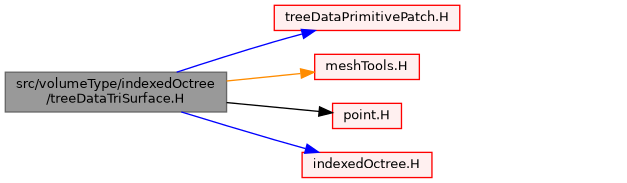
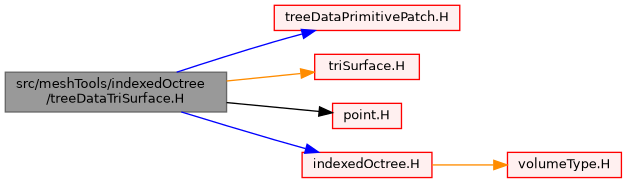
  digraph {
    rankdir=LR
    node [color=red fillcolor="#FFF0F0" fontname=Helvetica fontsize=10 shape=box style=filled]
    edge [color=blue fontname=Helvetica fontsize=10 labelfontname=Helvetica labelfontsize=10 style=solid]
-   n1 [color=gray40 fillcolor=grey60 fontcolor=black height=0.2 label="src/volumeType/indexedOctree\l/treeDataTriSurface.H" width=0.4]
+   n1 [color=gray40 fillcolor=grey60 fontcolor=black height=0.2 label="src/meshTools/indexedOctree\l/treeDataTriSurface.H" width=0.4]
    n2 [height=0.2 label="treeDataPrimitivePatch.H" width=0.4]
-   n3 [height=0.2 label="meshTools.H" width=0.4]
+   n3 [height=0.2 label="triSurface.H" width=0.4]
    n4 [height=0.2 label="point.H" width=0.4]
    n5 [height=0.2 label="indexedOctree.H" width=0.4]
+   n6 [height=0.2 label="volumeType.H" width=0.4]
    n1 -> n2
    n1 -> n3 [color=darkorange]
    n1 -> n4 [color=black]
    n1 -> n5
+   n5 -> n6 [color=darkorange]
  }
